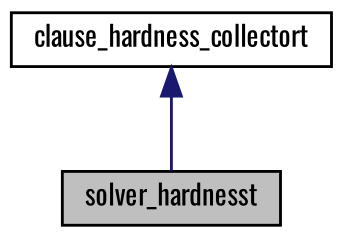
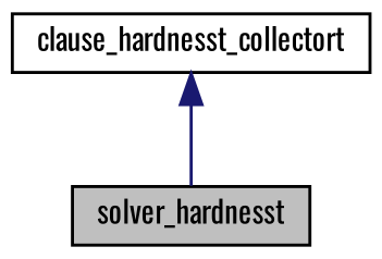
  digraph {
    fontname=Oswald
    node [color=black fontname=Oswald fontsize=10 shape=record]
    n1 [fillcolor=grey75 fontcolor=black height=0.2 label=solver_hardnesst style=filled width=0.4]
-   n2 [height=0.2 label=clause_hardness_collectort width=0.4]
+   n2 [height=0.2 label=clause_hardnesst_collectort width=0.4]
    n2 -> n1 [color=midnightblue dir=back fontname=Oswald fontsize=10 labelfontname=Helvetica labelfontsize=10 style=solid]
  }
